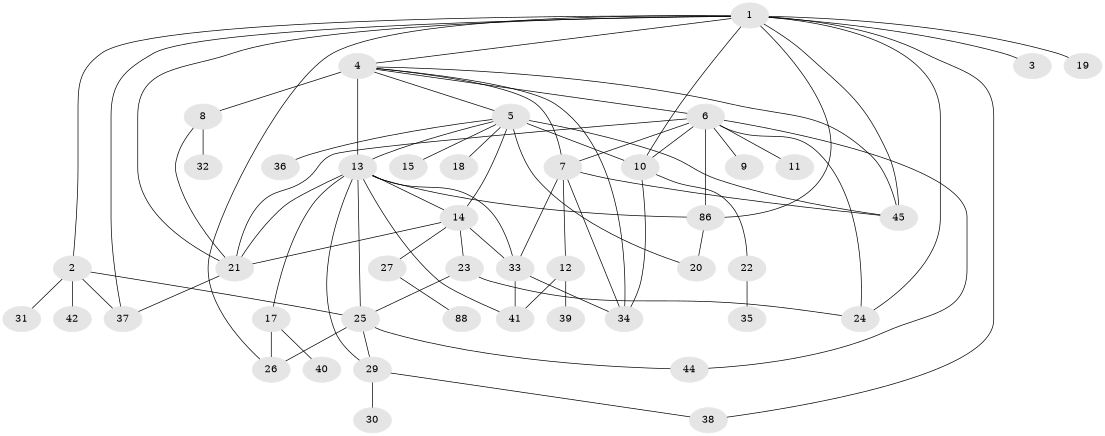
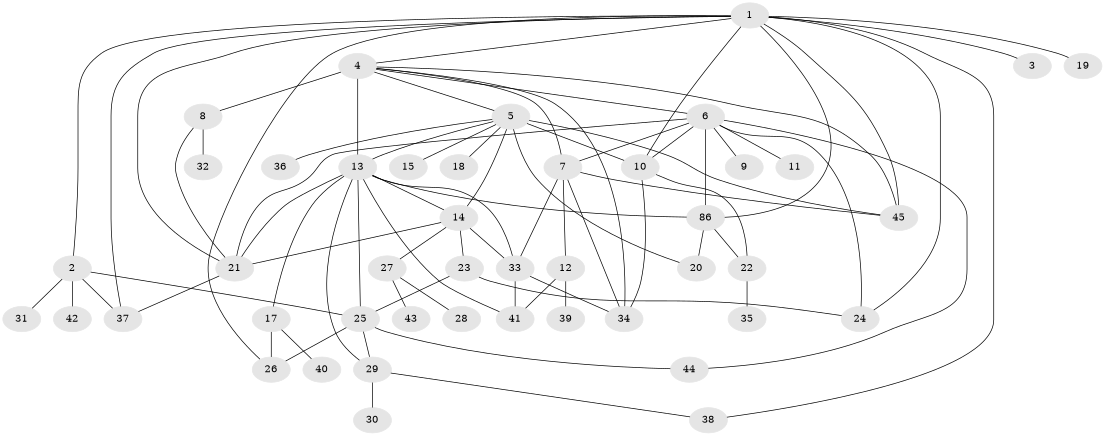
  graph {
    node [color=gray90 style=filled]
    edge [weight=1.0]
    1
    2
    3
    4
    10
    n6 [label=86]
    19
    21
    24
    26
    37
    38
    45
    25
    31
    42
    5
    6
    7
    8
    13
    34
    22
    20
    44
    29
    14
    15
    18
    36
    9
    11
    12
    33
    32
    41
    17
    23
    27
    39
    35
    40
    30
-   28 [label=88]
+   28
+   43
    1 -- 2
    1 -- 3
    1 -- 4
    1 -- 10
    1 -- n6
    1 -- 19
    1 -- 21
    1 -- 24
    1 -- 26
    1 -- 37
    1 -- 38
    1 -- 45
    2 -- 37
    2 -- 25
    2 -- 31
    2 -- 42
    4 -- 45
    4 -- 5
    4 -- 6
    4 -- 7
    4 -- 8
    4 -- 13 [weight=8.0]
    4 -- 34
    10 -- 34
    10 -- 22
+   n6 -- 22
    n6 -- 20
    21 -- 37
    25 -- 26
    25 -- 44
    25 -- 29
    5 -- 10 [weight=4.0]
    5 -- 45
    5 -- 13
    5 -- 20
    5 -- 14
    5 -- 15
    5 -- 18
    5 -- 36
    6 -- 10
    6 -- n6
    6 -- 21
    6 -- 24
    6 -- 7
    6 -- 44
    6 -- 9
    6 -- 11
    7 -- 45
    7 -- 34
    7 -- 12
    7 -- 33
    8 -- 21
    8 -- 32
    13 -- n6
    13 -- 21
    13 -- 25
    13 -- 29
    13 -- 14
    13 -- 33
    13 -- 41
    13 -- 17
    22 -- 35
    29 -- 38
    29 -- 30 [weight=2.0]
    14 -- 21
    14 -- 33
    14 -- 23
    14 -- 27
    12 -- 41 [weight=2.0]
    12 -- 39
    33 -- 34
    33 -- 41
    17 -- 26 [weight=3.0]
    17 -- 40
    23 -- 24
    23 -- 25
    27 -- 28
+   27 -- 43
  }
